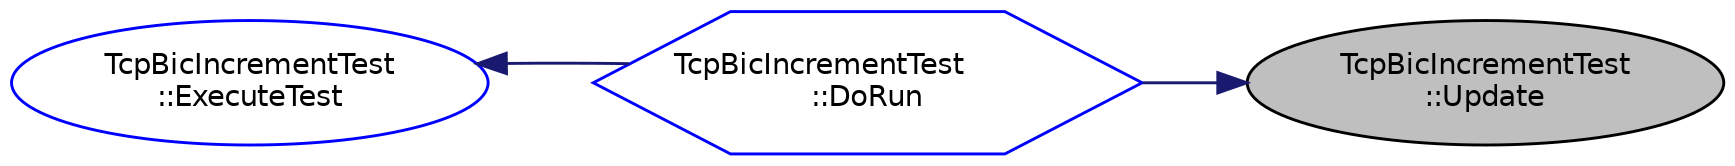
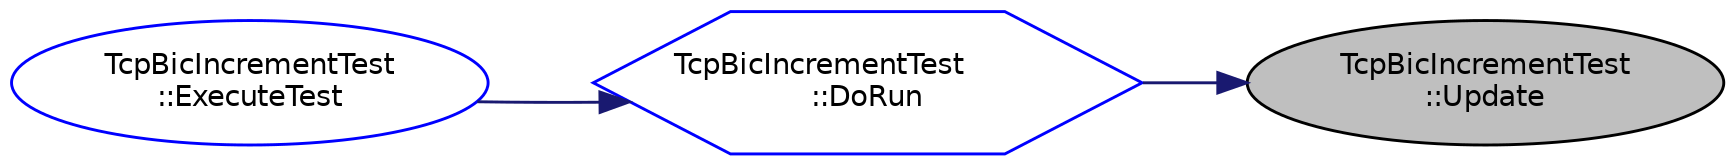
  digraph {
    rankdir=RL
    node [color=blue fillcolor=white fontname=Helvetica fontsize=10 shape=ellipse style=filled]
    edge [color=midnightblue dir=back fontname=Helvetica fontsize=10 labelfontname=Helvetica labelfontsize=10 style=solid]
    n1 [color=black fillcolor=grey75 fontcolor=black height=0.2 label="TcpBicIncrementTest\l::Update" width=0.4]
    n2 [height=0.2 label="TcpBicIncrementTest\l::DoRun" shape=hexagon width=0.4]
    n3 [height=0.2 label="TcpBicIncrementTest\l::ExecuteTest" width=0.4]
    n1 -> n2
-   n3 -> n2
+   n2 -> n3
  }
